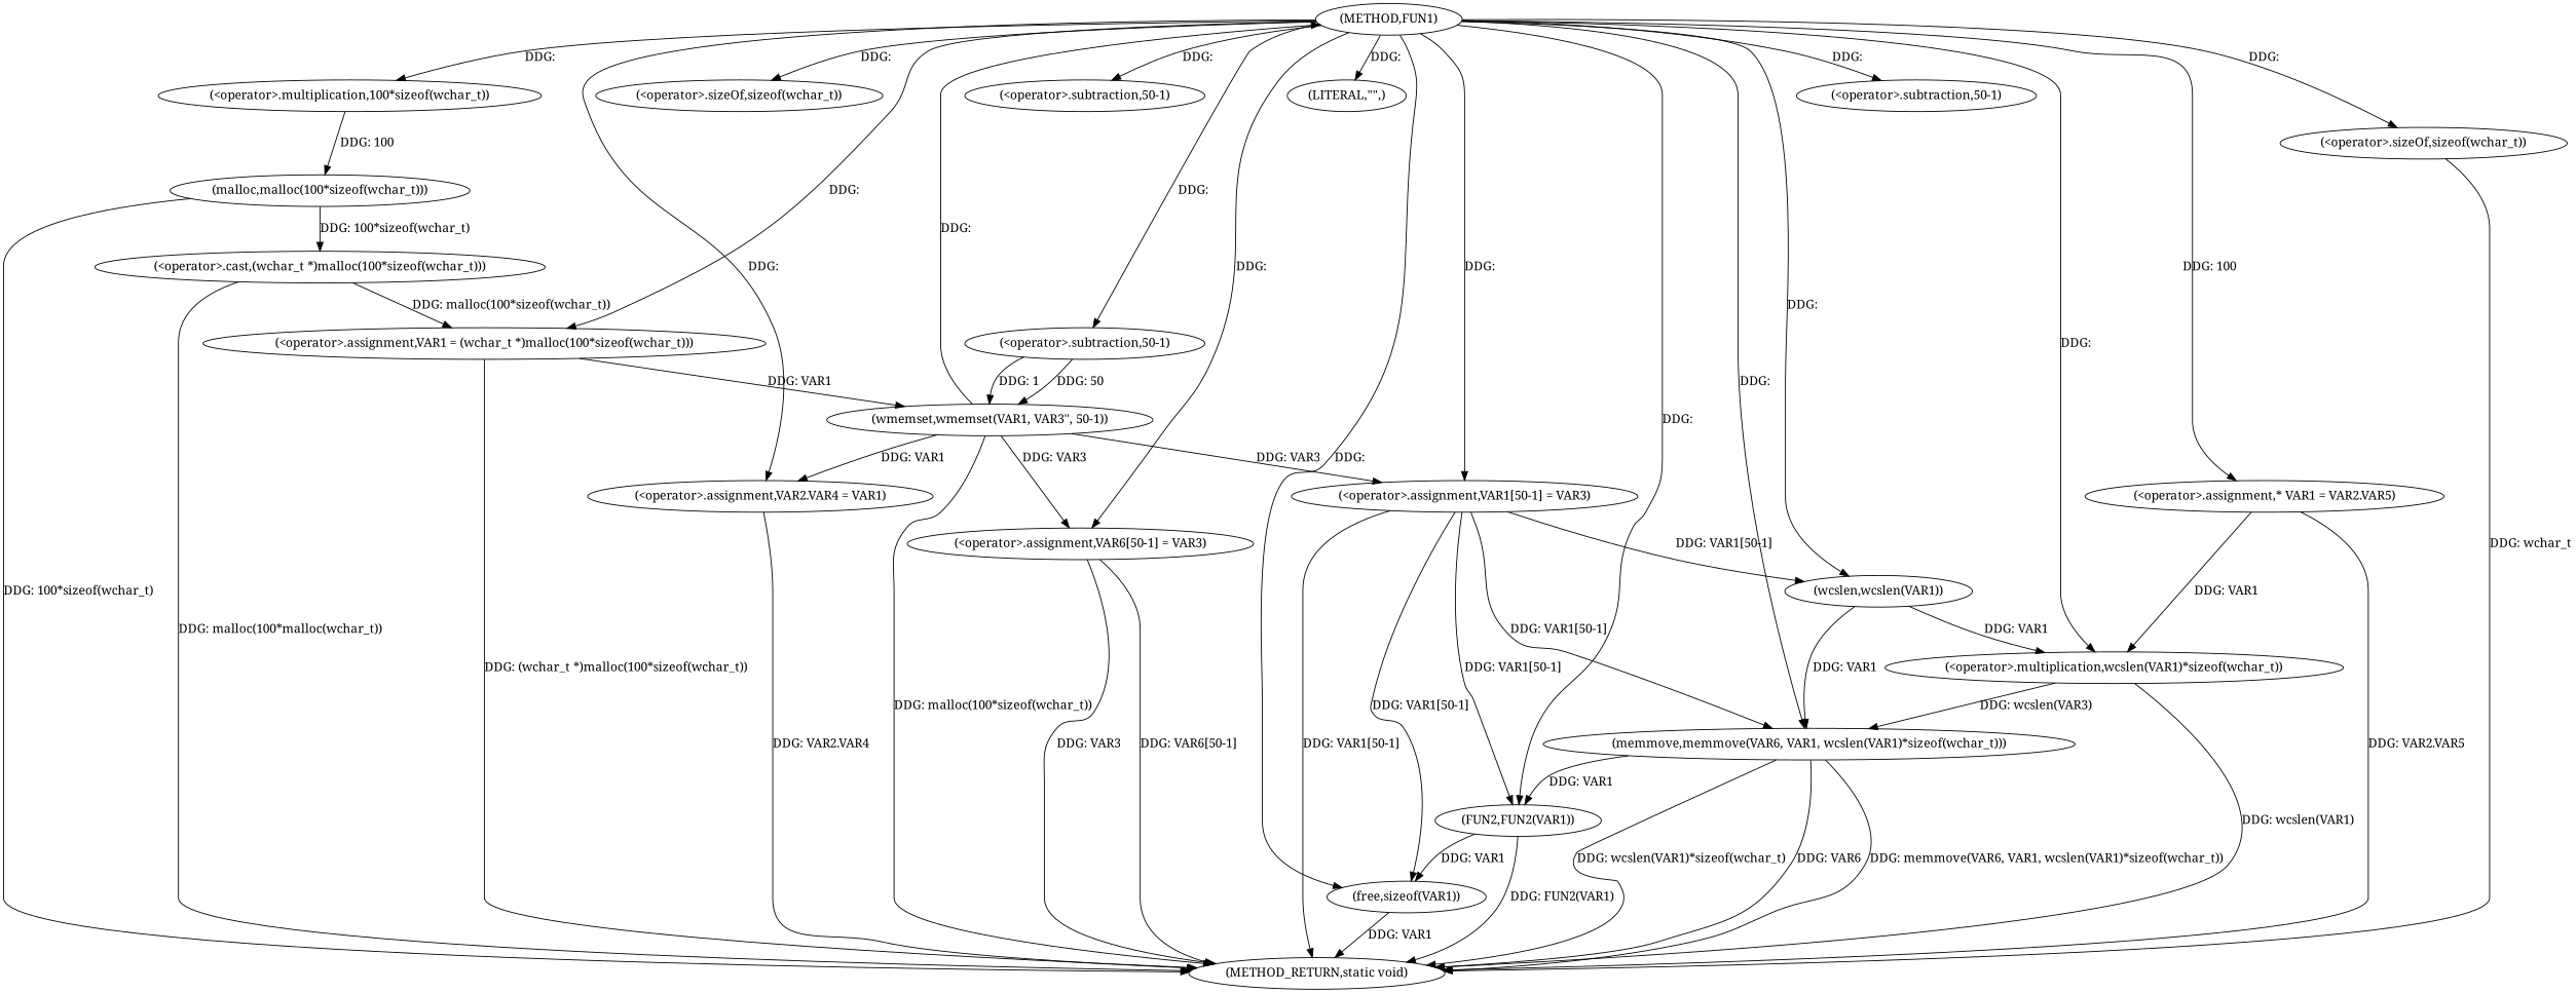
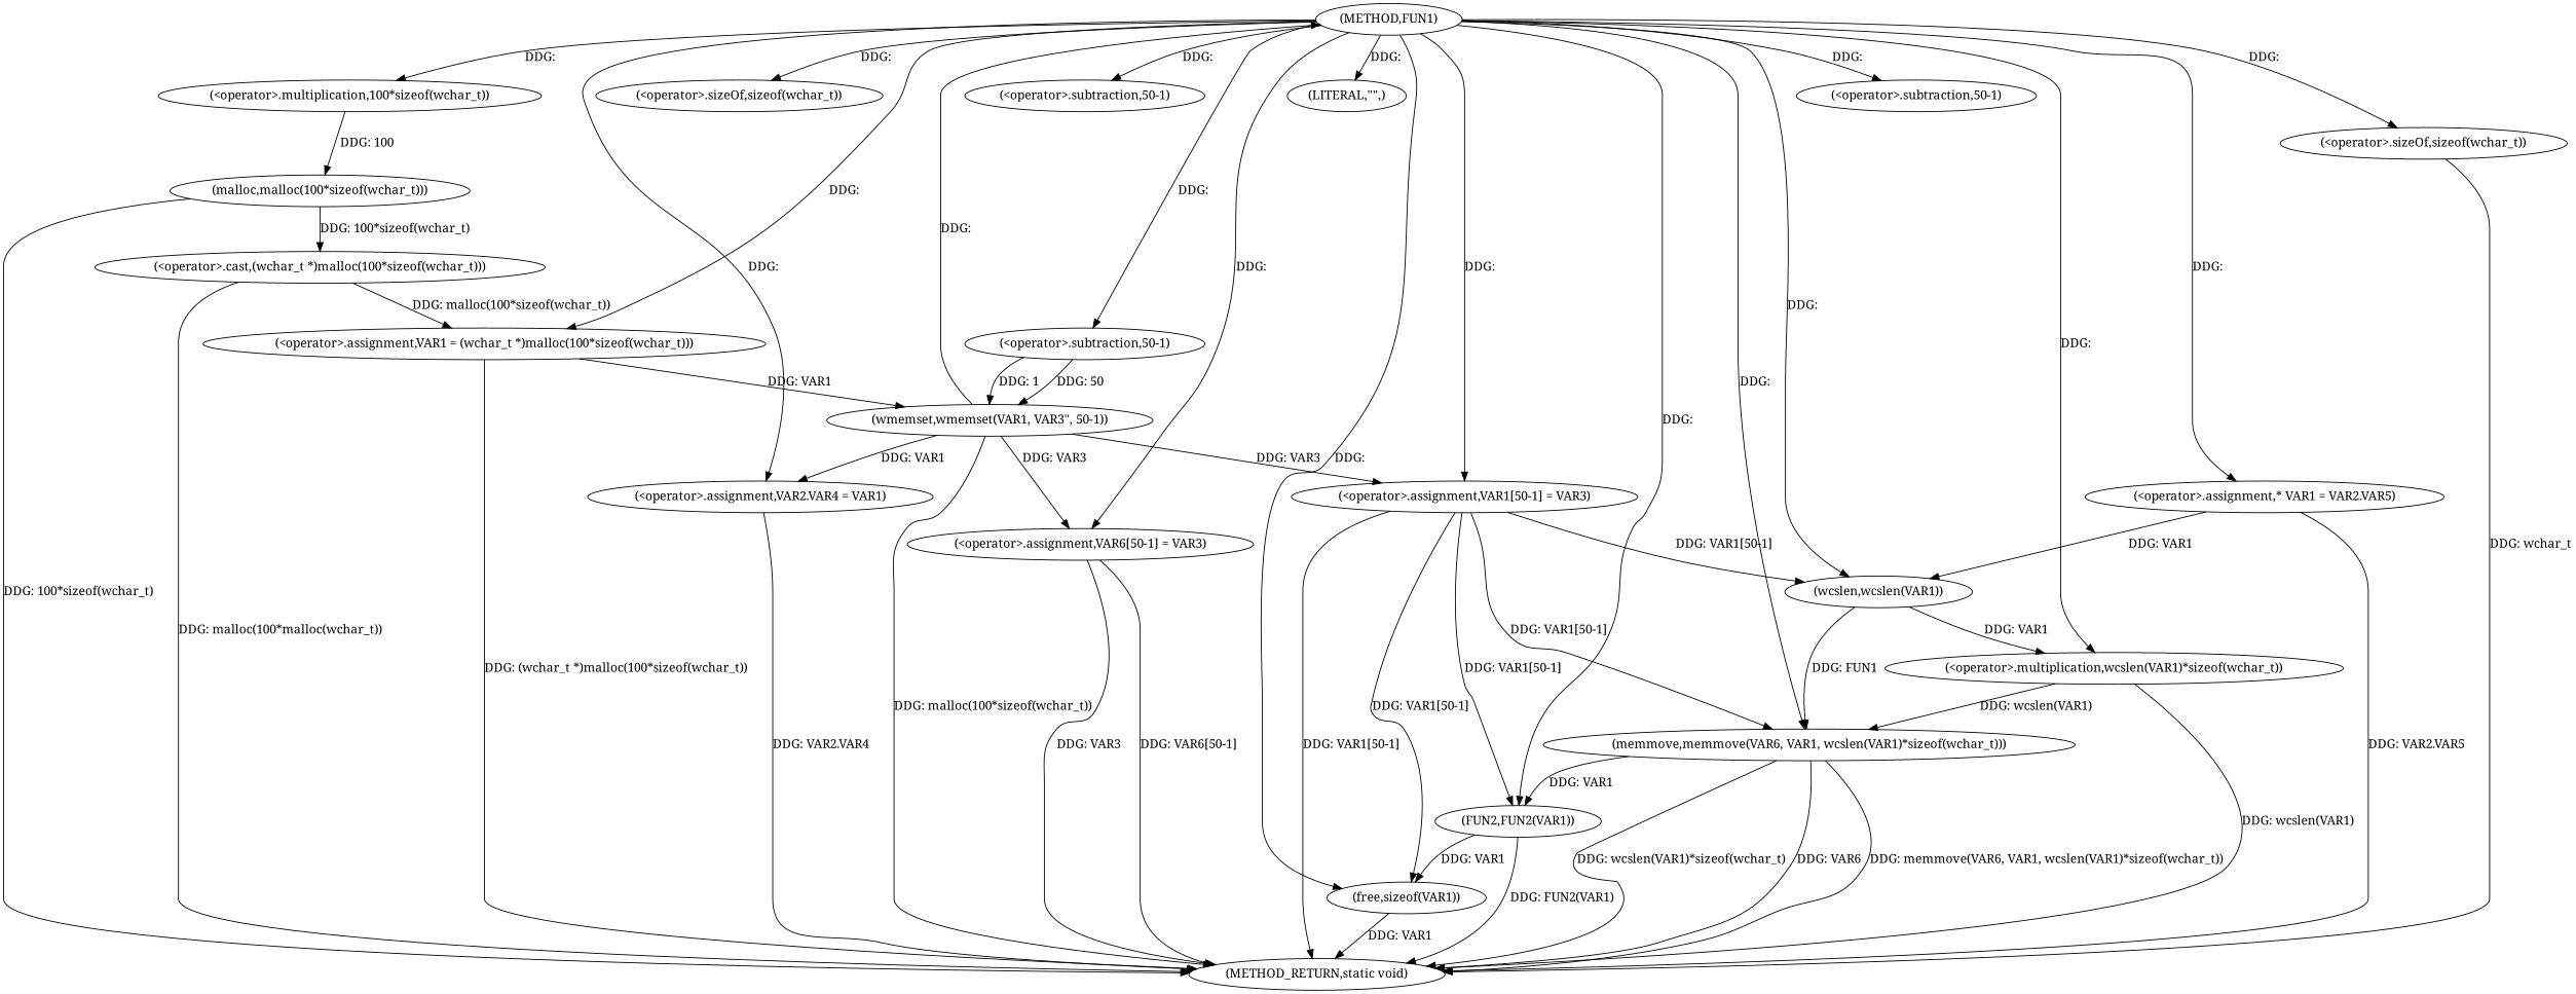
  digraph {
    fontname="Noto Serif"
    node [fontname="Noto Serif"]
    edge [fontname="Noto Serif"]
    n1 [label="(METHOD,FUN1)"]
    n2 [label="(<operator>.assignment,VAR1 = (wchar_t *)malloc(100*sizeof(wchar_t)))"]
    n3 [label="(<operator>.multiplication,100*sizeof(wchar_t))"]
    n4 [label="(<operator>.sizeOf,sizeof(wchar_t))"]
    n5 [label="(<operator>.subtraction,50-1)"]
    n6 [label="(<operator>.assignment,VAR1[50-1] = VAR3)"]
    n7 [label="(<operator>.subtraction,50-1)"]
    n8 [label="(<operator>.assignment,VAR2.VAR4 = VAR1)"]
    n9 [label="(<operator>.assignment,* VAR1 = VAR2.VAR5)"]
    n10 [label="(LITERAL,\"\",)"]
    n11 [label="(memmove,memmove(VAR6, VAR1, wcslen(VAR1)*sizeof(wchar_t)))"]
    n12 [label="(<operator>.multiplication,wcslen(VAR1)*sizeof(wchar_t))"]
    n13 [label="(wcslen,wcslen(VAR1))"]
    n14 [label="(<operator>.sizeOf,sizeof(wchar_t))"]
    n15 [label="(<operator>.assignment,VAR6[50-1] = VAR3)"]
    n16 [label="(<operator>.subtraction,50-1)"]
    n17 [label="(FUN2,FUN2(VAR1))"]
    n18 [label="(free,sizeof(VAR1))"]
    n19 [label="(wmemset,wmemset(VAR1, VAR3'', 50-1))"]
    n20 [label="(METHOD_RETURN,static void)"]
    n21 [label="(malloc,malloc(100*sizeof(wchar_t)))"]
    n22 [label="(<operator>.cast,(wchar_t *)malloc(100*sizeof(wchar_t)))"]
    n1 -> n2 [label="DDG: "]
    n1 -> n3 [label="DDG: "]
    n1 -> n4 [label="DDG: "]
    n1 -> n5 [label="DDG: "]
    n1 -> n6 [label="DDG: "]
    n1 -> n7 [label="DDG: "]
    n1 -> n8 [label="DDG: "]
-   n1 -> n9 [label="DDG: 100"]
+   n1 -> n9 [label="DDG: "]
    n1 -> n10 [label="DDG: "]
    n1 -> n11 [label="DDG: "]
    n1 -> n12 [label="DDG: "]
    n1 -> n13 [label="DDG: "]
    n1 -> n14 [label="DDG: "]
    n1 -> n15 [label="DDG: "]
    n1 -> n16 [label="DDG: "]
    n1 -> n17 [label="DDG: "]
    n1 -> n18 [label="DDG: "]
    n2 -> n19 [label="DDG: VAR1"]
    n2 -> n20 [label="DDG: (wchar_t *)malloc(100*sizeof(wchar_t))"]
    n3 -> n21 [label="DDG: 100"]
    n5 -> n19 [label="DDG: 50"]
    n5 -> n19 [label="DDG: 1"]
    n6 -> n11 [label="DDG: VAR1[50-1]"]
    n6 -> n13 [label="DDG: VAR1[50-1]"]
    n6 -> n17 [label="DDG: VAR1[50-1]"]
    n6 -> n18 [label="DDG: VAR1[50-1]"]
    n6 -> n20 [label="DDG: VAR1[50-1]"]
    n8 -> n20 [label="DDG: VAR2.VAR4"]
-   n9 -> n12 [label="DDG: VAR1"]
+   n9 -> n13 [label="DDG: VAR1"]
    n9 -> n20 [label="DDG: VAR2.VAR5"]
    n11 -> n17 [label="DDG: VAR1"]
    n11 -> n20 [label="DDG: VAR6"]
    n11 -> n20 [label="DDG: memmove(VAR6, VAR1, wcslen(VAR1)*sizeof(wchar_t))"]
    n11 -> n20 [label="DDG: wcslen(VAR1)*sizeof(wchar_t)"]
-   n12 -> n11 [label="DDG: wcslen(VAR3)"]
+   n12 -> n11 [label="DDG: wcslen(VAR1)"]
    n12 -> n20 [label="DDG: wcslen(VAR1)"]
-   n13 -> n11 [label="DDG: VAR1"]
+   n13 -> n11 [label="DDG: FUN1"]
    n13 -> n12 [label="DDG: VAR1"]
    n14 -> n20 [label="DDG: wchar_t"]
    n15 -> n20 [label="DDG: VAR3"]
    n15 -> n20 [label="DDG: VAR6[50-1]"]
    n17 -> n18 [label="DDG: VAR1"]
    n17 -> n20 [label="DDG: FUN2(VAR1)"]
    n18 -> n20 [label="DDG: VAR1"]
    n19 -> n1 [label="DDG: "]
    n19 -> n6 [label="DDG: VAR3"]
    n19 -> n8 [label="DDG: VAR1"]
    n19 -> n15 [label="DDG: VAR3"]
    n19 -> n20 [label="DDG: malloc(100*sizeof(wchar_t))"]
    n21 -> n20 [label="DDG: 100*sizeof(wchar_t)"]
    n21 -> n22 [label="DDG: 100*sizeof(wchar_t)"]
    n22 -> n2 [label="DDG: malloc(100*sizeof(wchar_t))"]
    n22 -> n20 [label="DDG: malloc(100*malloc(wchar_t))"]
  }
